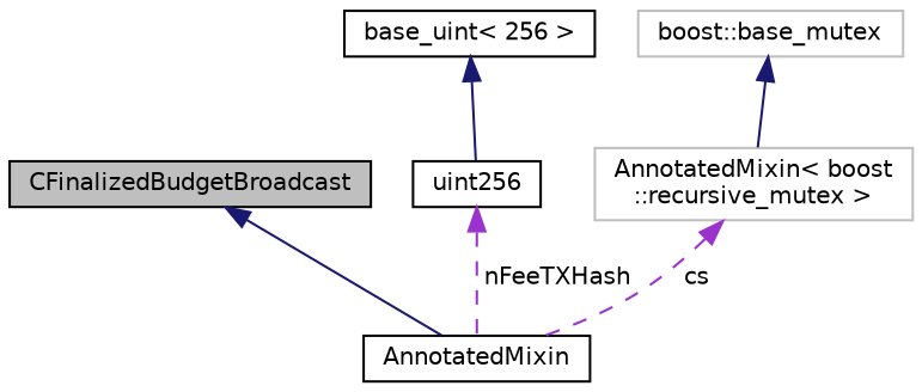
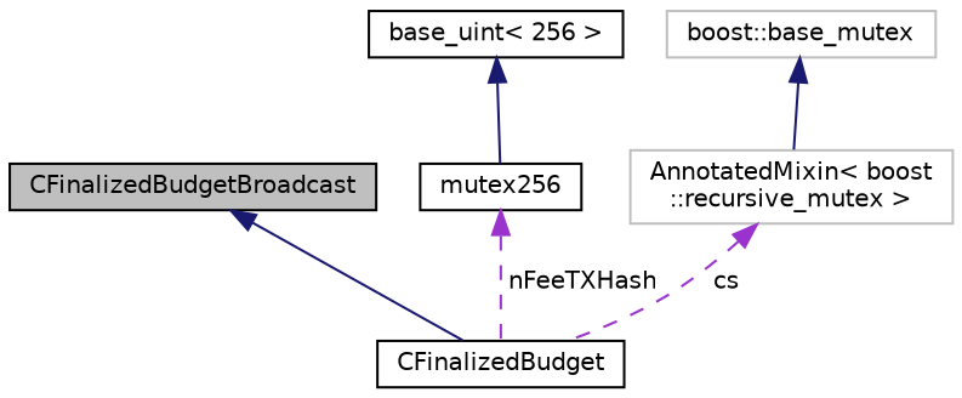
  digraph {
    node [color=black fillcolor=white fontname=Helvetica fontsize=10 shape=record style=filled]
    edge [color=midnightblue dir=back fontname=Helvetica fontsize=10 labelfontname=Helvetica labelfontsize=10 style=solid]
    n1 [fillcolor=grey75 fontcolor=black height=0.2 label=CFinalizedBudgetBroadcast width=0.4]
-   n2 [height=0.2 label=AnnotatedMixin width=0.4]
-   n3 [height=0.2 label=uint256 width=0.4]
+   n2 [height=0.2 label=CFinalizedBudget width=0.4]
+   n3 [height=0.2 label=mutex256 width=0.4]
    n4 [height=0.2 label="base_uint\< 256 \>" width=0.4]
    n5 [color=grey75 height=0.2 label="AnnotatedMixin\< boost\l::recursive_mutex \>" width=0.4]
    n6 [color=grey75 height=0.2 label="boost::base_mutex" width=0.4]
    n1 -> n2
    n3 -> n2 [color=darkorchid3 label=" nFeeTXHash" style=dashed]
    n4 -> n3
    n5 -> n2 [color=darkorchid3 label=" cs" style=dashed]
    n6 -> n5
  }
